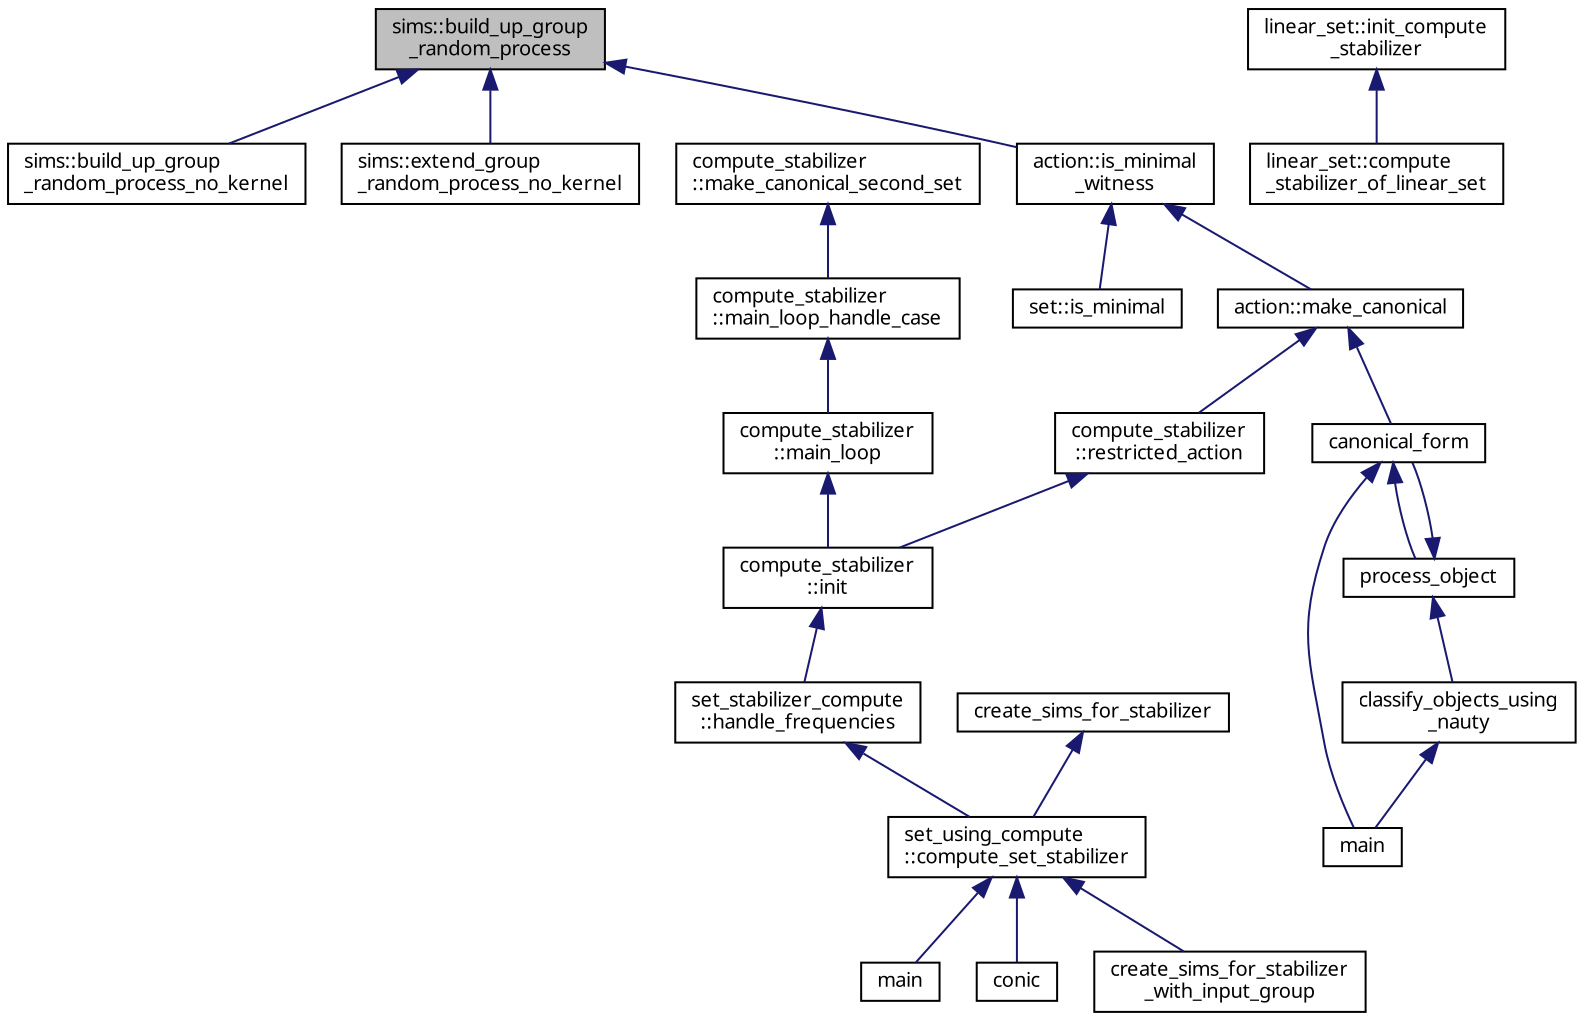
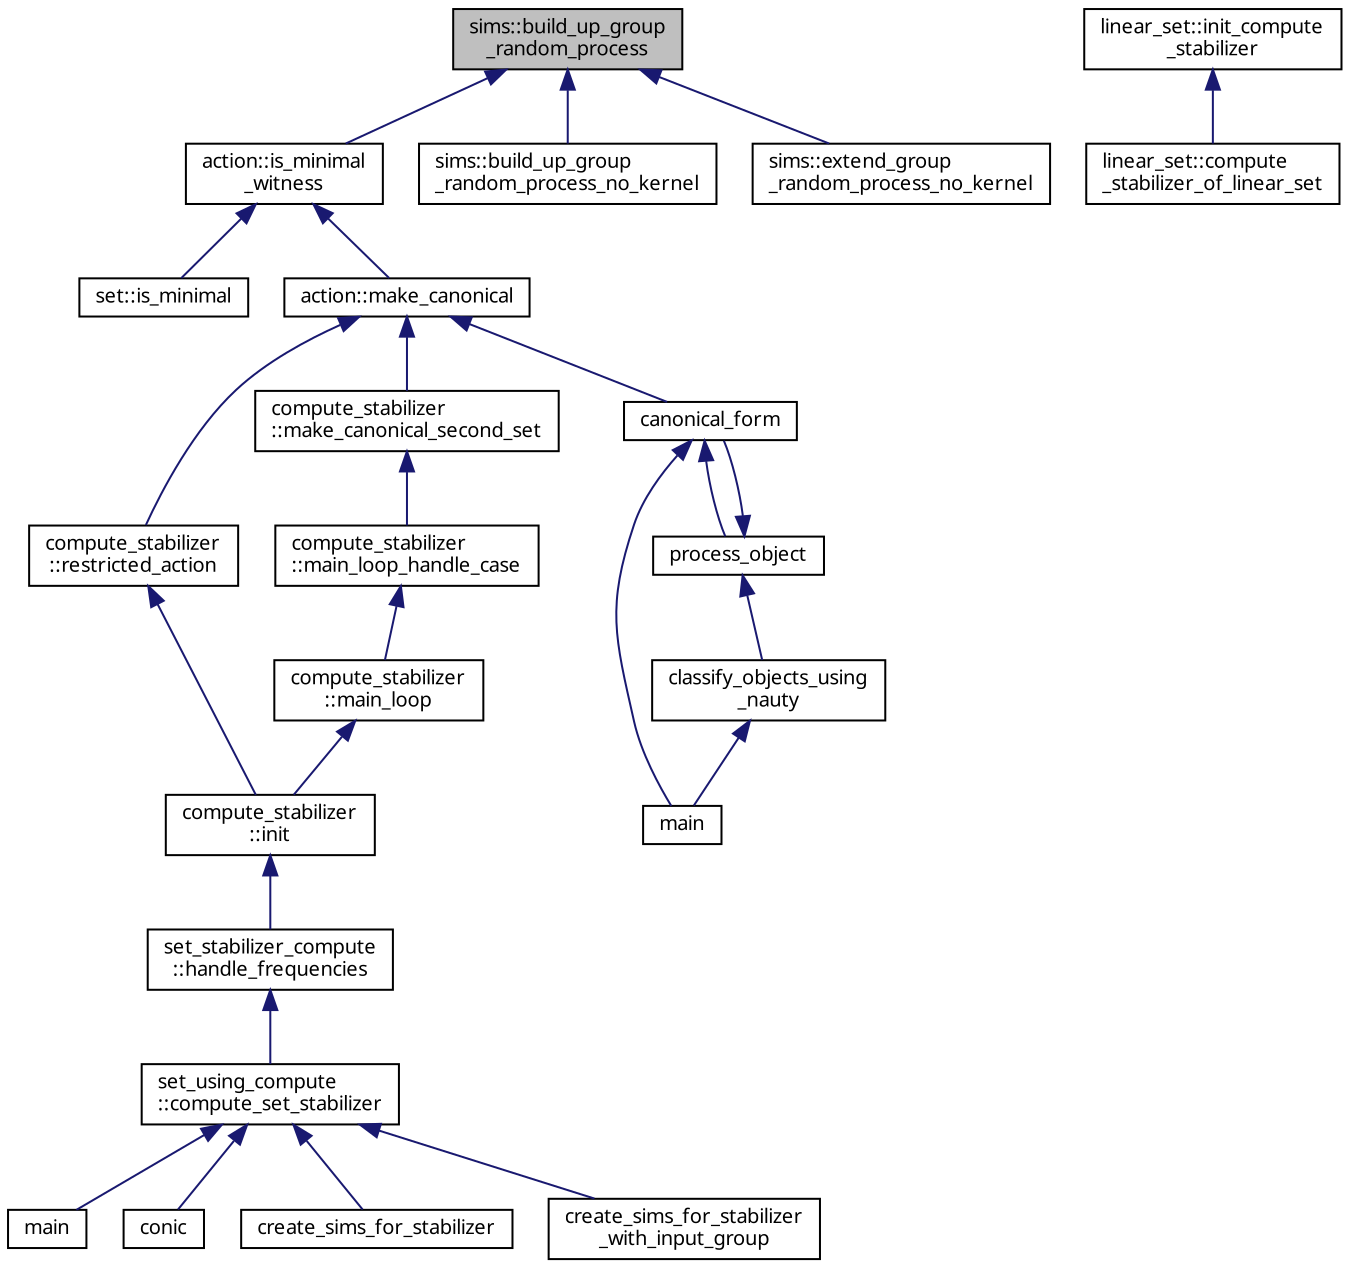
  digraph {
    fontname="Noto Sans"
    rankdir=TB
    node [color=black fillcolor=white fontname="Noto Sans" fontsize=10 shape=record style=filled]
    edge [color=midnightblue dir=back fontname="Noto Sans" fontsize=10 labelfontname=Helvetica labelfontsize=10 style=solid]
    n1 [fillcolor=grey75 fontcolor=black height=0.2 label="sims::build_up_group\l_random_process" width=0.4]
    n2 [height=0.2 label="action::is_minimal\l_witness" width=0.4]
    n3 [height=0.2 label="sims::build_up_group\l_random_process_no_kernel" width=0.4]
    n4 [height=0.2 label="sims::extend_group\l_random_process_no_kernel" width=0.4]
    n5 [height=0.2 label="set::is_minimal" width=0.4]
    n6 [height=0.2 label="action::make_canonical" width=0.4]
    n7 [height=0.2 label="compute_stabilizer\l::restricted_action" width=0.4]
    n8 [height=0.2 label="compute_stabilizer\l::init" width=0.4]
    n9 [height=0.2 label=canonical_form width=0.4]
    n10 [height=0.2 label="compute_stabilizer\l::make_canonical_second_set" width=0.4]
    n11 [height=0.2 label=main width=0.4]
    n12 [height=0.2 label=process_object width=0.4]
    n13 [height=0.2 label="compute_stabilizer\l::main_loop_handle_case" width=0.4]
    n14 [height=0.2 label="classify_objects_using\l_nauty" width=0.4]
    n15 [height=0.2 label="set_stabilizer_compute\l::handle_frequencies" width=0.4]
    n16 [height=0.2 label="set_using_compute\l::compute_set_stabilizer" width=0.4]
    n17 [height=0.2 label=main width=0.4]
    n18 [height=0.2 label=conic width=0.4]
    n19 [height=0.2 label=create_sims_for_stabilizer width=0.4]
    n20 [height=0.2 label="create_sims_for_stabilizer\l_with_input_group" width=0.4]
    n21 [height=0.2 label="linear_set::init_compute\l_stabilizer" width=0.4]
    n22 [height=0.2 label="linear_set::compute\l_stabilizer_of_linear_set" width=0.4]
    n23 [height=0.2 label="compute_stabilizer\l::main_loop" width=0.4]
    n1 -> n2
    n1 -> n3
    n1 -> n4
    n2 -> n5
    n2 -> n6
    n6 -> n7
    n6 -> n9
+   n6 -> n10
    n7 -> n8
    n8 -> n15
    n9 -> n11
    n9 -> n12
    n10 -> n13
    n12 -> n9
    n12 -> n14
    n13 -> n23
    n14 -> n11
    n15 -> n16
    n16 -> n17
    n16 -> n18
-   n19 -> n16
+   n16 -> n19
    n16 -> n20
    n21 -> n22
    n23 -> n8
  }
